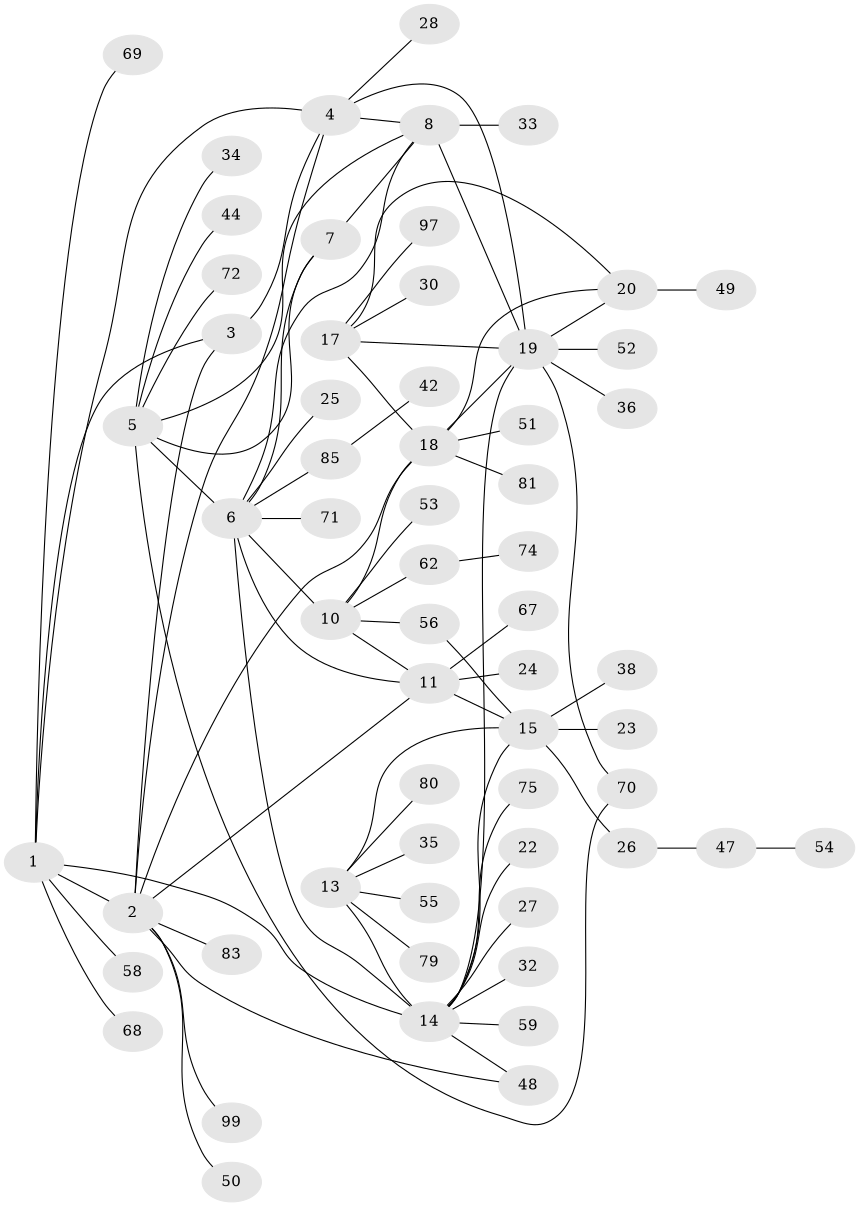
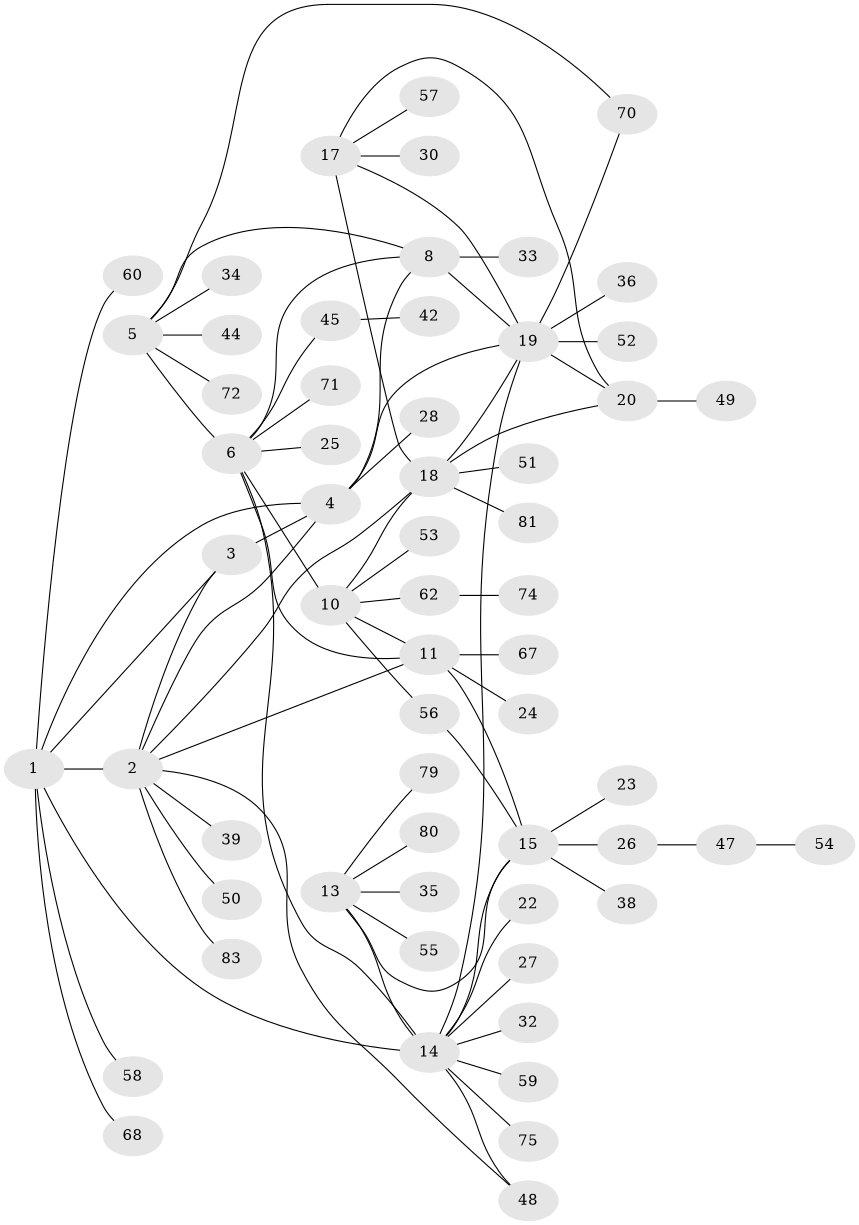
  graph {
    rankdir=LR
    node [color=gray90 style=filled]
    1 [super="+63"]
    2 [super="+21"]
    3 [super="+77"]
    4 [super="+66"]
    14 [super="+16"]
    58
    68
-   69
+   69 [label=60]
    11 [super="+29"]
    18 [super="+46"]
-   39 [label=99]
+   39
    48 [super="+73"]
    50
    83
    8 [super="+64"]
    19 [super="+76"]
    28
    15 [super="+31"]
    22
    27
    32
    59
    75
    24 [super="+65"]
    67
    20 [super="+40"]
    51
    81
    33
    70
    36
    52
    5 [super="+41"]
    6 [super="+9"]
-   7 [super="+43"]
    34
    44
    72
    10 [super="+12"]
    25
-   45 [super="+82" label=85]
+   45 [super="+82"]
    71
    53
    56
    62
    42
    74
    23
    26 [super="+78"]
    38
    13 [super="+60"]
    35
    55
    79
    80
    47
    17 [super="+37"]
    30 [super="+61"]
-   57 [label=97]
+   57
    49
    54
    1 -- 2
    1 -- 3
    1 -- 4
    1 -- 14
    1 -- 58
    1 -- 68
    1 -- 69
    2 -- 3
    2 -- 4
    2 -- 11
    2 -- 18
    2 -- 39
    2 -- 48
    2 -- 50
    2 -- 83
    3 -- 4
    4 -- 8
    4 -- 19
    4 -- 28
    14 -- 48
    14 -- 19
    14 -- 15 [weight=2]
    14 -- 22
    14 -- 27
    14 -- 32
    14 -- 59
    14 -- 75
    11 -- 15
    11 -- 24
    11 -- 67
    18 -- 19
    18 -- 20
    18 -- 51
    18 -- 81
    8 -- 19
    8 -- 33
    19 -- 20
    19 -- 70
    19 -- 36
    19 -- 52
    15 -- 23
    15 -- 26
    15 -- 38
    20 -- 49
    5 -- 8
    5 -- 70
    5 -- 6
-   5 -- 7
    5 -- 34
    5 -- 44
    5 -- 72
    6 -- 14
    6 -- 11
    6 -- 8
-   6 -- 7
    6 -- 10 [weight=2]
    6 -- 25
    6 -- 45
    6 -- 71
-   7 -- 8
    10 -- 11 [weight=2]
    10 -- 18
    10 -- 53
    10 -- 56
    10 -- 62
    45 -- 42
    56 -- 15
    62 -- 74
    26 -- 47
    13 -- 14 [weight=2]
    13 -- 15
    13 -- 35
    13 -- 55
    13 -- 79
    13 -- 80
    47 -- 54
    17 -- 18
    17 -- 19
    17 -- 20
    17 -- 30
    17 -- 57
  }
